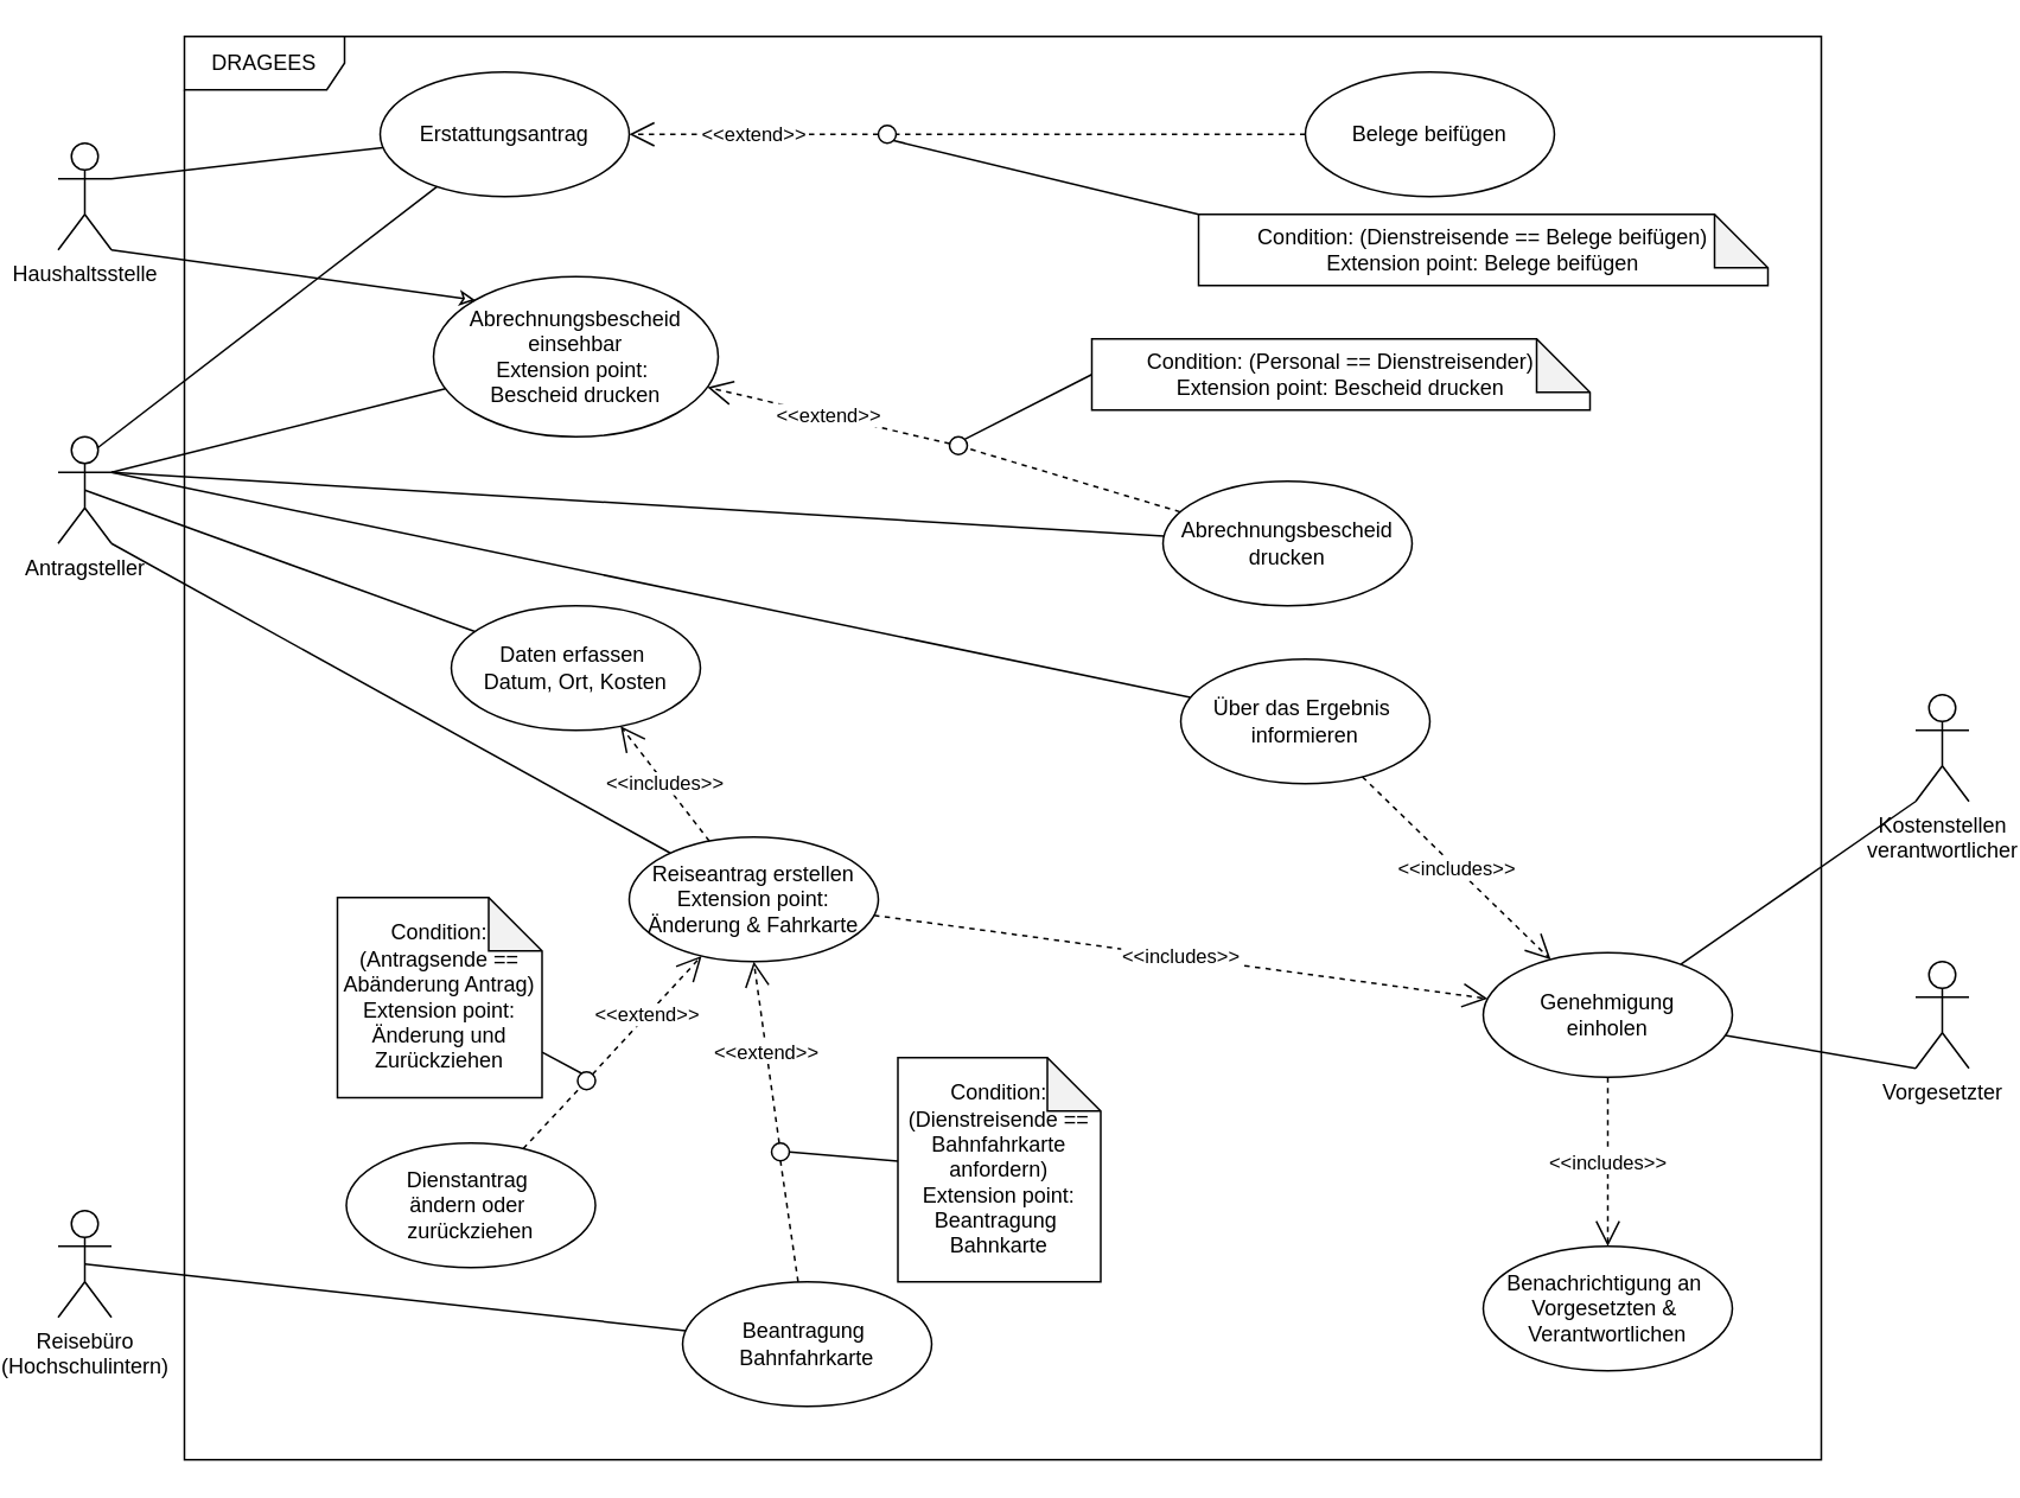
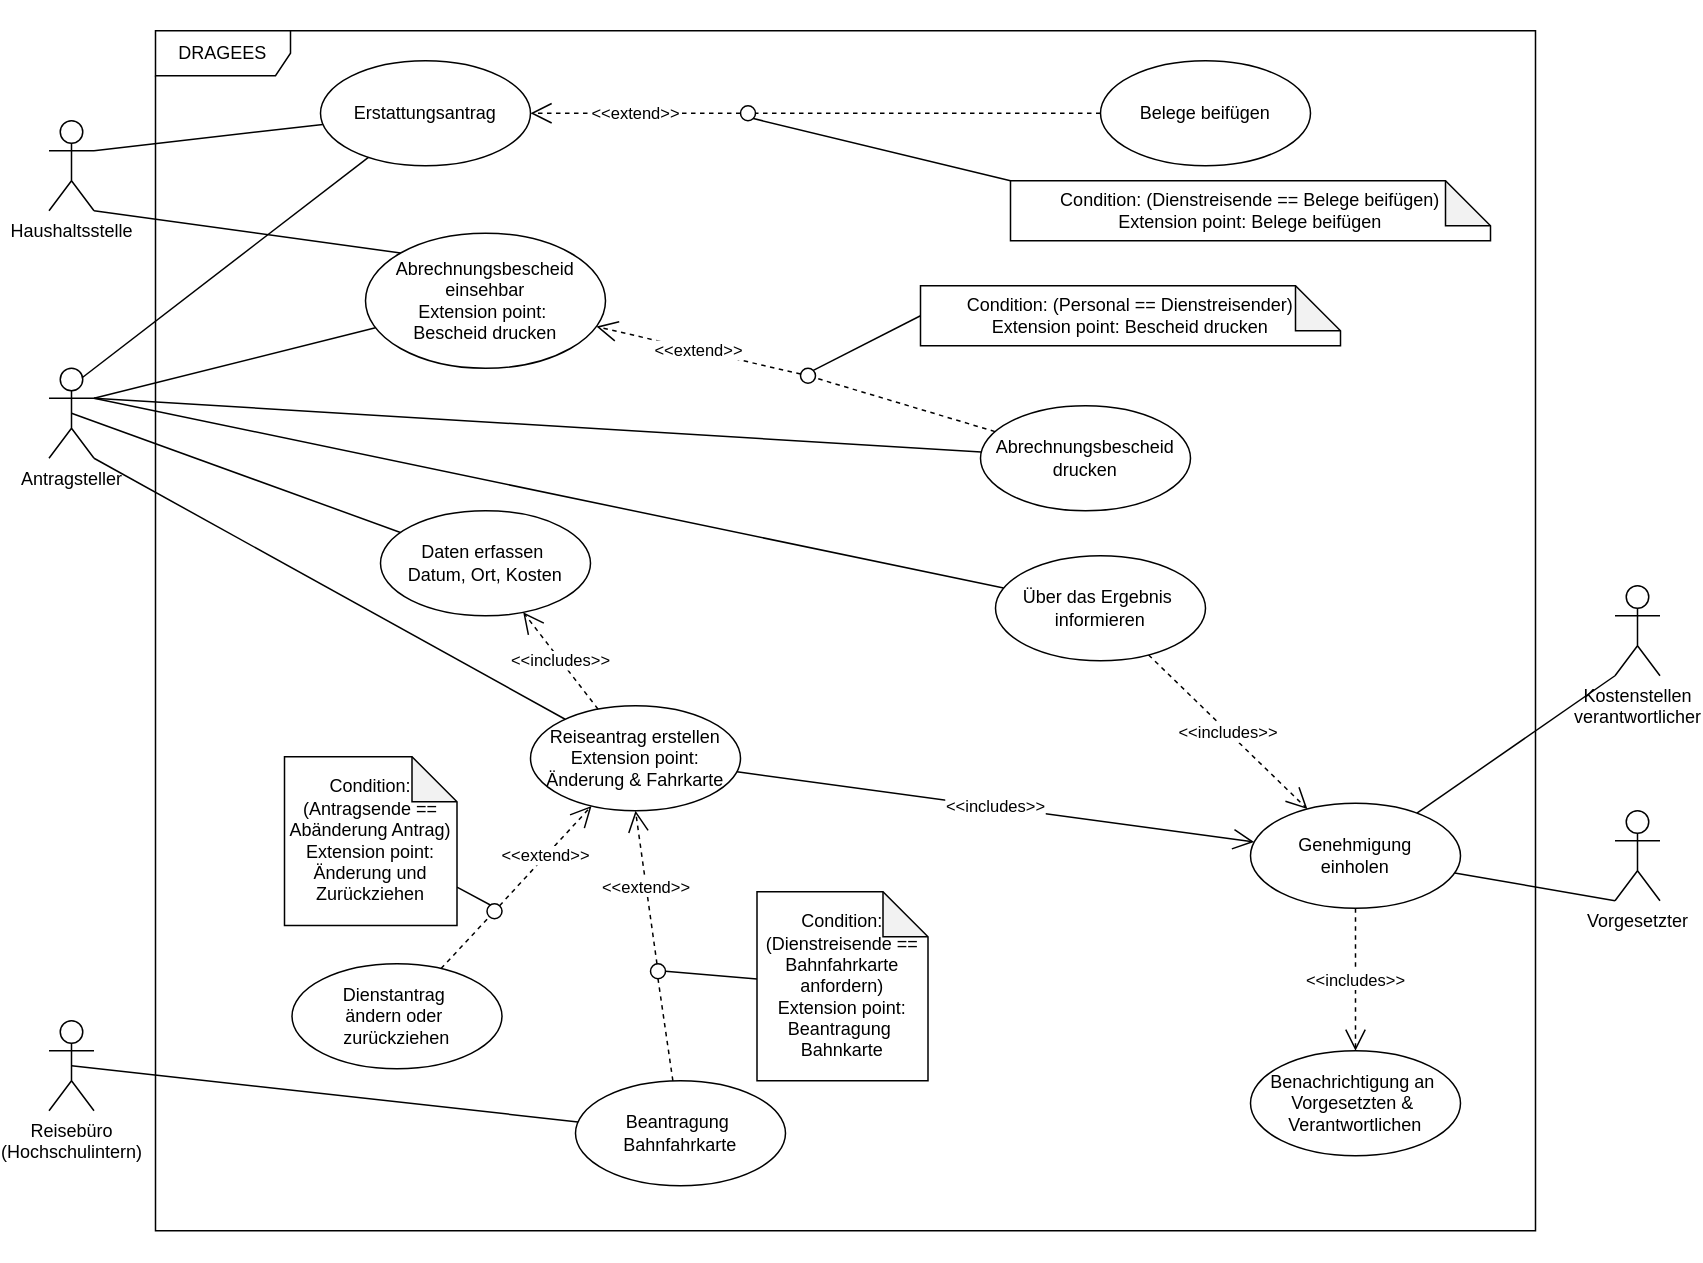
  <mxCell id="0" />
  <mxCell id="1" parent="0" />
  <mxCell id="2" value="DRAGEES" style="shape=umlFrame;whiteSpace=wrap;html=1;width=90;height=30;" parent="1" vertex="1"><mxGeometry x="91" y="20" width="920" height="800" as="geometry" /></mxCell>
  <mxCell id="3" value="Reiseantrag erstellen&lt;br&gt;Extension point: Änderung &amp;amp; Fahrkarte" style="ellipse;whiteSpace=wrap;html=1;" parent="1" vertex="1"><mxGeometry x="341" y="470" width="140" height="70" as="geometry" /></mxCell>
  <mxCell id="4" style="edgeStyle=none;html=1;exitX=1;exitY=1;exitDx=0;exitDy=0;exitPerimeter=0;endArrow=none;endFill=0;" parent="1" source="10" target="3" edge="1"><mxGeometry relative="1" as="geometry" /></mxCell>
  <mxCell id="5" style="edgeStyle=none;html=1;exitX=0.5;exitY=0.5;exitDx=0;exitDy=0;exitPerimeter=0;endArrow=none;endFill=0;" parent="1" source="10" target="25" edge="1"><mxGeometry relative="1" as="geometry" /></mxCell>
  <mxCell id="6" style="edgeStyle=none;html=1;exitX=1;exitY=0.333;exitDx=0;exitDy=0;exitPerimeter=0;endArrow=none;endFill=0;" parent="1" source="10" target="27" edge="1"><mxGeometry relative="1" as="geometry" /></mxCell>
  <mxCell id="7" style="edgeStyle=none;html=1;exitX=0.75;exitY=0.1;exitDx=0;exitDy=0;exitPerimeter=0;endArrow=none;endFill=0;" edge="1" parent="1" source="10" target="40"><mxGeometry relative="1" as="geometry" /></mxCell>
  <mxCell id="8" style="edgeStyle=none;html=1;exitX=1;exitY=0.333;exitDx=0;exitDy=0;exitPerimeter=0;endArrow=none;endFill=0;" edge="1" parent="1" source="10" target="44"><mxGeometry relative="1" as="geometry" /></mxCell>
  <mxCell id="9" style="edgeStyle=none;html=1;exitX=1;exitY=0.333;exitDx=0;exitDy=0;exitPerimeter=0;endArrow=none;endFill=0;" edge="1" parent="1" source="10" target="45"><mxGeometry relative="1" as="geometry" /></mxCell>
  <mxCell id="10" value="Antragsteller" style="shape=umlActor;verticalLabelPosition=bottom;verticalAlign=top;html=1;" parent="1" vertex="1"><mxGeometry x="20" y="245" width="30" height="60" as="geometry" /></mxCell>
  <mxCell id="11" value="Benachrichtigung an&amp;nbsp;&lt;br&gt;Vorgesetzten &amp;amp;&amp;nbsp;&lt;br&gt;Verantwortlichen" style="ellipse;whiteSpace=wrap;html=1;" parent="1" vertex="1"><mxGeometry x="821" y="700" width="140" height="70" as="geometry" /></mxCell>
  <mxCell id="12" style="edgeStyle=none;html=1;exitX=0;exitY=1;exitDx=0;exitDy=0;exitPerimeter=0;endArrow=none;endFill=0;" parent="1" source="13" target="16" edge="1"><mxGeometry relative="1" as="geometry" /></mxCell>
  <mxCell id="13" value="Vorgesetzter" style="shape=umlActor;verticalLabelPosition=bottom;verticalAlign=top;html=1;" parent="1" vertex="1"><mxGeometry x="1064" y="540" width="30" height="60" as="geometry" /></mxCell>
  <mxCell id="14" style="edgeStyle=none;html=1;exitX=0;exitY=1;exitDx=0;exitDy=0;exitPerimeter=0;endArrow=none;endFill=0;" parent="1" source="15" target="16" edge="1"><mxGeometry relative="1" as="geometry" /></mxCell>
  <mxCell id="15" value="Kostenstellen&lt;br&gt;verantwortlicher" style="shape=umlActor;verticalLabelPosition=bottom;verticalAlign=top;html=1;" parent="1" vertex="1"><mxGeometry x="1064" y="390" width="30" height="60" as="geometry" /></mxCell>
  <mxCell id="16" value="Genehmigung&lt;br&gt;einholen" style="ellipse;whiteSpace=wrap;html=1;" parent="1" vertex="1"><mxGeometry x="821" y="535" width="140" height="70" as="geometry" /></mxCell>
  <mxCell id="17" style="edgeStyle=none;html=1;exitX=0.5;exitY=0.5;exitDx=0;exitDy=0;exitPerimeter=0;endArrow=none;endFill=0;" edge="1" parent="1" source="18" target="20"><mxGeometry relative="1" as="geometry" /></mxCell>
  <mxCell id="18" value="Reisebüro&lt;br&gt;(Hochschulintern)" style="shape=umlActor;verticalLabelPosition=bottom;verticalAlign=top;html=1;" parent="1" vertex="1"><mxGeometry x="20" y="680" width="30" height="60" as="geometry" /></mxCell>
  <mxCell id="19" value="Dienstantrag&amp;nbsp;&lt;br&gt;ändern oder&amp;nbsp;&lt;br&gt;zurückziehen" style="ellipse;whiteSpace=wrap;html=1;" parent="1" vertex="1"><mxGeometry x="182" y="642" width="140" height="70" as="geometry" /></mxCell>
  <mxCell id="20" value="Beantragung&amp;nbsp;&lt;br&gt;Bahnfahrkarte" style="ellipse;whiteSpace=wrap;html=1;" parent="1" vertex="1"><mxGeometry x="371" y="720" width="140" height="70" as="geometry" /></mxCell>
  <mxCell id="21" style="edgeStyle=none;html=1;exitX=1;exitY=0.333;exitDx=0;exitDy=0;exitPerimeter=0;endArrow=none;endFill=0;" edge="1" parent="1" source="23" target="40"><mxGeometry relative="1" as="geometry" /></mxCell>
- <mxCell id="22" style="edgeStyle=none;html=1;exitX=1;exitY=1;exitDx=0;exitDy=0;exitPerimeter=0;endArrow=classic;endFill=0;entryX=0;entryY=0;entryDx=0;entryDy=0;" edge="1" parent="1" source="23" target="44"><mxGeometry relative="1" as="geometry" /></mxCell>
+ <mxCell id="22" style="edgeStyle=none;html=1;exitX=1;exitY=1;exitDx=0;exitDy=0;exitPerimeter=0;endArrow=none;endFill=0;entryX=0;entryY=0;entryDx=0;entryDy=0;" edge="1" parent="1" source="23" target="44"><mxGeometry relative="1" as="geometry" /></mxCell>
  <mxCell id="23" value="Haushaltsstelle" style="shape=umlActor;verticalLabelPosition=bottom;verticalAlign=top;html=1;" parent="1" vertex="1"><mxGeometry x="20" y="80" width="30" height="60" as="geometry" /></mxCell>
  <mxCell id="24" value="&amp;lt;&amp;lt;includes&amp;gt;&amp;gt;" style="endArrow=open;endSize=12;dashed=1;html=1;" parent="1" source="16" target="11" edge="1"><mxGeometry width="160" relative="1" as="geometry"><mxPoint x="451" y="550" as="sourcePoint" /><mxPoint x="611" y="550" as="targetPoint" /></mxGeometry></mxCell>
  <mxCell id="25" value="Daten erfassen&amp;nbsp;&lt;br&gt;Datum, Ort, Kosten" style="ellipse;whiteSpace=wrap;html=1;" parent="1" vertex="1"><mxGeometry x="241" y="340" width="140" height="70" as="geometry" /></mxCell>
  <mxCell id="26" value="&amp;lt;&amp;lt;includes&amp;gt;&amp;gt;" style="endArrow=open;endSize=12;dashed=1;html=1;" parent="1" source="3" target="25" edge="1"><mxGeometry width="160" relative="1" as="geometry"><mxPoint x="431" y="355" as="sourcePoint" /><mxPoint x="591" y="355" as="targetPoint" /></mxGeometry></mxCell>
  <mxCell id="27" value="Über das Ergebnis&amp;nbsp;&lt;br&gt;informieren" style="ellipse;whiteSpace=wrap;html=1;" parent="1" vertex="1"><mxGeometry x="651" y="370" width="140" height="70" as="geometry" /></mxCell>
- <mxCell id="28" value="&amp;lt;&amp;lt;includes&amp;gt;&amp;gt;" style="endArrow=open;endSize=12;dashed=1;html=1;" parent="1" source="3" target="16" edge="1"><mxGeometry width="160" relative="1" as="geometry"><mxPoint x="531" y="300" as="sourcePoint" /><mxPoint x="691" y="300" as="targetPoint" /></mxGeometry></mxCell>
+ <mxCell id="28" value="&amp;lt;&amp;lt;includes&amp;gt;&amp;gt;" style="endArrow=open;endSize=12;dashed=0;html=1;" parent="1" source="3" target="16" edge="1"><mxGeometry width="160" relative="1" as="geometry"><mxPoint x="531" y="300" as="sourcePoint" /><mxPoint x="691" y="300" as="targetPoint" /></mxGeometry></mxCell>
  <mxCell id="29" value="&amp;lt;&amp;lt;includes&amp;gt;&amp;gt;" style="endArrow=open;endSize=12;dashed=1;html=1;" edge="1" parent="1" source="27" target="16"><mxGeometry width="160" relative="1" as="geometry"><mxPoint x="591" y="330" as="sourcePoint" /><mxPoint x="751" y="330" as="targetPoint" /></mxGeometry></mxCell>
  <mxCell id="30" value="" style="edgeStyle=none;html=1;endArrow=none;endFill=0;entryX=1;entryY=0.5;entryDx=0;entryDy=0;" edge="1" parent="1" source="31" target="33"><mxGeometry relative="1" as="geometry"><mxPoint x="322" y="602" as="targetPoint" /></mxGeometry></mxCell>
  <mxCell id="31" value="Condition: (Antragsende == Abänderung Antrag)&lt;br&gt;Extension point: Änderung und Zurückziehen" style="shape=note;whiteSpace=wrap;html=1;backgroundOutline=1;darkOpacity=0.05;direction=east;" vertex="1" parent="1"><mxGeometry x="177" y="504" width="115" height="112.5" as="geometry" /></mxCell>
  <mxCell id="32" value="&amp;lt;&amp;lt;extend&amp;gt;&amp;gt;" style="endArrow=open;endSize=12;dashed=1;html=1;startArrow=none;" edge="1" parent="1" source="33" target="3"><mxGeometry width="160" relative="1" as="geometry"><mxPoint x="242" y="552" as="sourcePoint" /><mxPoint x="402" y="552" as="targetPoint" /></mxGeometry></mxCell>
  <mxCell id="33" value="" style="ellipse;whiteSpace=wrap;html=1;aspect=fixed;" vertex="1" parent="1"><mxGeometry x="312" y="602" width="10" height="10" as="geometry" /></mxCell>
  <mxCell id="34" value="" style="endArrow=none;endSize=12;dashed=1;html=1;" edge="1" parent="1" source="19" target="33"><mxGeometry width="160" relative="1" as="geometry"><mxPoint x="282.67" y="645.538" as="sourcePoint" /><mxPoint x="411.359" y="513.469" as="targetPoint" /></mxGeometry></mxCell>
  <mxCell id="35" value="&amp;lt;&amp;lt;extend&amp;gt;&amp;gt;" style="endArrow=open;endSize=12;dashed=1;html=1;startArrow=none;entryX=0.5;entryY=1;entryDx=0;entryDy=0;" edge="1" parent="1" source="37" target="3"><mxGeometry width="160" relative="1" as="geometry"><mxPoint x="330.536" y="613.464" as="sourcePoint" /><mxPoint x="420.695" y="523.305" as="targetPoint" /></mxGeometry></mxCell>
  <mxCell id="36" value="Condition: (Dienstreisende == Bahnfahrkarte anfordern)&lt;br&gt;Extension point: Beantragung&amp;nbsp;&lt;br&gt;Bahnkarte" style="shape=note;whiteSpace=wrap;html=1;backgroundOutline=1;darkOpacity=0.05;direction=east;" vertex="1" parent="1"><mxGeometry x="492" y="594" width="114" height="126" as="geometry" /></mxCell>
  <mxCell id="37" value="" style="ellipse;whiteSpace=wrap;html=1;aspect=fixed;" vertex="1" parent="1"><mxGeometry x="421" y="642" width="10" height="10" as="geometry" /></mxCell>
  <mxCell id="38" value="" style="endArrow=none;endSize=12;dashed=1;html=1;startArrow=none;entryX=0.5;entryY=1;entryDx=0;entryDy=0;" edge="1" parent="1" source="20" target="37"><mxGeometry width="160" relative="1" as="geometry"><mxPoint x="441" y="650" as="sourcePoint" /><mxPoint x="441" y="485" as="targetPoint" /></mxGeometry></mxCell>
  <mxCell id="39" value="" style="edgeStyle=none;html=1;endArrow=none;endFill=0;exitX=1;exitY=0.5;exitDx=0;exitDy=0;" edge="1" parent="1" source="37" target="36"><mxGeometry relative="1" as="geometry"><mxPoint x="472" y="675.93" as="sourcePoint" /><mxPoint x="522" y="700" as="targetPoint" /></mxGeometry></mxCell>
  <mxCell id="40" value="Erstattungsantrag" style="ellipse;whiteSpace=wrap;html=1;" vertex="1" parent="1"><mxGeometry x="201" y="40" width="140" height="70" as="geometry" /></mxCell>
  <mxCell id="41" value="Belege beifügen" style="ellipse;whiteSpace=wrap;html=1;" vertex="1" parent="1"><mxGeometry x="721" y="40" width="140" height="70" as="geometry" /></mxCell>
  <mxCell id="42" value="Condition: (Dienstreisende == Belege beifügen)&lt;br&gt;Extension point: Belege beifügen" style="shape=note;whiteSpace=wrap;html=1;backgroundOutline=1;darkOpacity=0.05;direction=east;" vertex="1" parent="1"><mxGeometry x="661" y="120" width="320" height="40" as="geometry" /></mxCell>
  <mxCell id="43" style="edgeStyle=none;html=1;exitX=1;exitY=1;exitDx=0;exitDy=0;entryX=0;entryY=0;entryDx=0;entryDy=0;entryPerimeter=0;endArrow=none;endFill=0;" edge="1" parent="1" target="42"><mxGeometry relative="1" as="geometry"><mxPoint x="489.536" y="78.536" as="sourcePoint" /></mxGeometry></mxCell>
  <mxCell id="44" value="Abrechnungsbescheid&lt;br&gt;einsehbar&lt;br&gt;Extension point:&amp;nbsp;&lt;br&gt;Bescheid drucken" style="ellipse;whiteSpace=wrap;html=1;" vertex="1" parent="1"><mxGeometry x="231" y="155" width="160" height="90" as="geometry" /></mxCell>
  <mxCell id="45" value="Abrechnungsbescheid&lt;br&gt;drucken" style="ellipse;whiteSpace=wrap;html=1;" vertex="1" parent="1"><mxGeometry x="641" y="270" width="140" height="70" as="geometry" /></mxCell>
  <mxCell id="46" style="edgeStyle=none;html=1;exitX=0;exitY=0.5;exitDx=0;exitDy=0;exitPerimeter=0;entryX=1;entryY=0;entryDx=0;entryDy=0;endArrow=none;endFill=0;" edge="1" parent="1" source="47" target="52"><mxGeometry relative="1" as="geometry" /></mxCell>
  <mxCell id="47" value="Condition: (Personal == Dienstreisender)&lt;br&gt;Extension point: Bescheid drucken" style="shape=note;whiteSpace=wrap;html=1;backgroundOutline=1;darkOpacity=0.05;direction=east;" vertex="1" parent="1"><mxGeometry x="601" y="190" width="280" height="40" as="geometry" /></mxCell>
  <mxCell id="48" value="&amp;lt;&amp;lt;extend&amp;gt;&amp;gt;" style="endArrow=open;endSize=12;dashed=1;html=1;startArrow=none;" edge="1" parent="1" source="49" target="40"><mxGeometry width="160" relative="1" as="geometry"><mxPoint x="471" y="60" as="sourcePoint" /><mxPoint x="631" y="60" as="targetPoint" /></mxGeometry></mxCell>
  <mxCell id="49" value="" style="ellipse;whiteSpace=wrap;html=1;aspect=fixed;" vertex="1" parent="1"><mxGeometry x="481" y="70" width="10" height="10" as="geometry" /></mxCell>
  <mxCell id="50" value="" style="endArrow=none;endSize=12;dashed=1;html=1;" edge="1" parent="1" source="41" target="49"><mxGeometry width="160" relative="1" as="geometry"><mxPoint x="721" y="75" as="sourcePoint" /><mxPoint x="341" y="75" as="targetPoint" /></mxGeometry></mxCell>
  <mxCell id="51" value="&amp;lt;&amp;lt;extend&amp;gt;&amp;gt;" style="endArrow=open;endSize=12;dashed=1;html=1;startArrow=none;" edge="1" parent="1" source="52" target="44"><mxGeometry width="160" relative="1" as="geometry"><mxPoint x="431" y="230" as="sourcePoint" /><mxPoint x="591" y="230" as="targetPoint" /></mxGeometry></mxCell>
  <mxCell id="52" value="" style="ellipse;whiteSpace=wrap;html=1;aspect=fixed;" vertex="1" parent="1"><mxGeometry x="521" y="245" width="10" height="10" as="geometry" /></mxCell>
  <mxCell id="53" value="" style="endArrow=none;endSize=12;dashed=1;html=1;" edge="1" parent="1" source="45" target="52"><mxGeometry width="160" relative="1" as="geometry"><mxPoint x="614.556" y="278.813" as="sourcePoint" /><mxPoint x="459.544" y="200.216" as="targetPoint" /></mxGeometry></mxCell>
